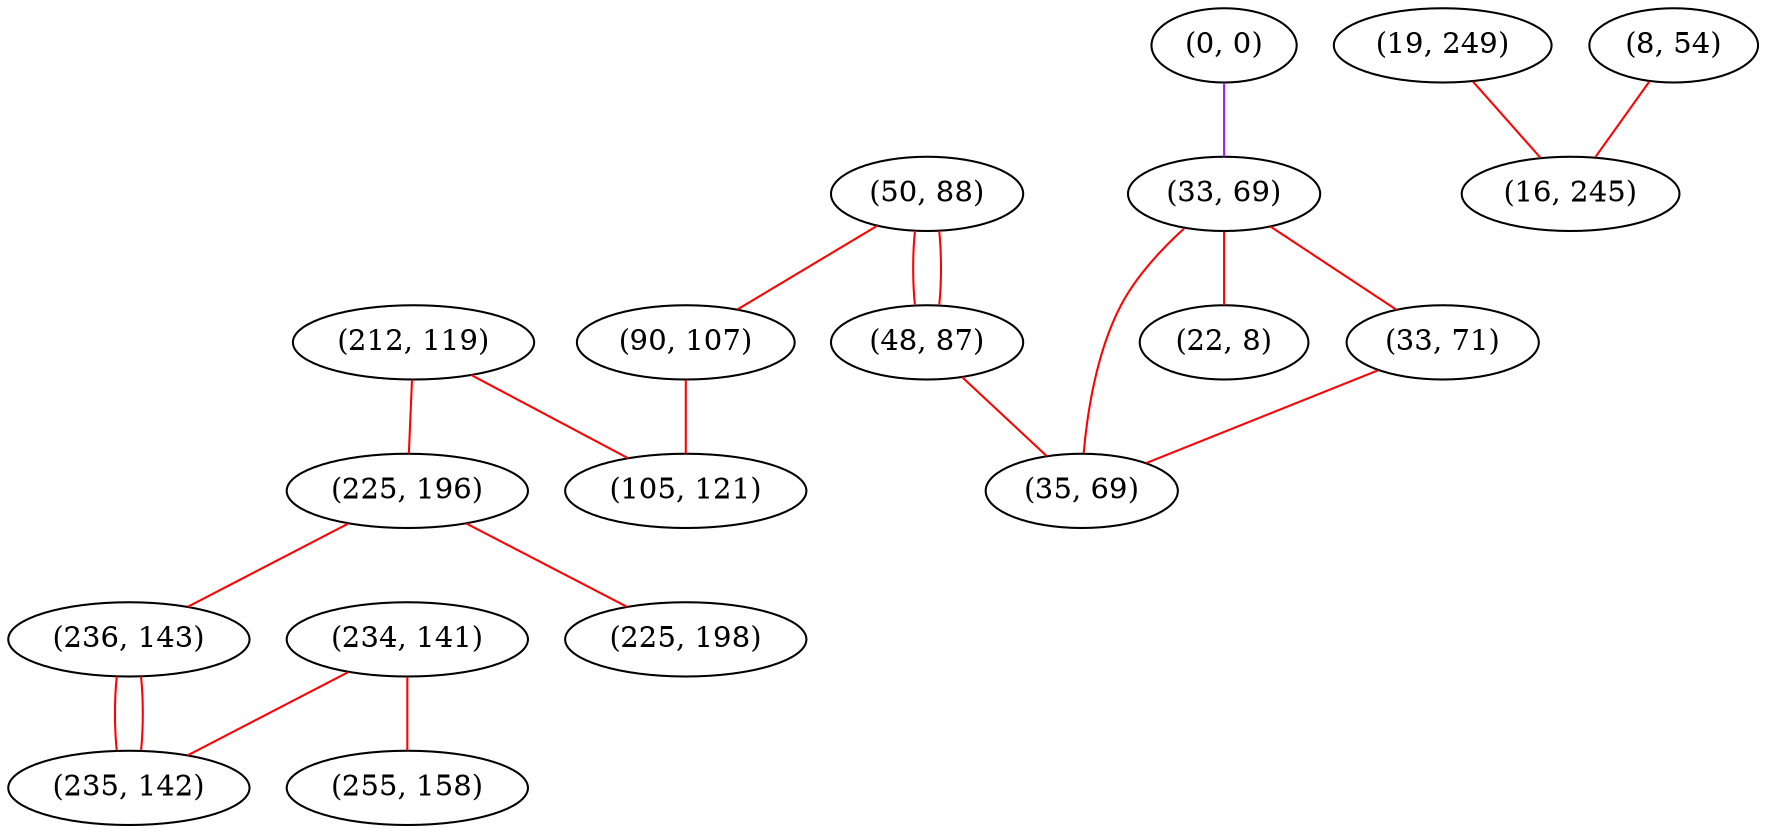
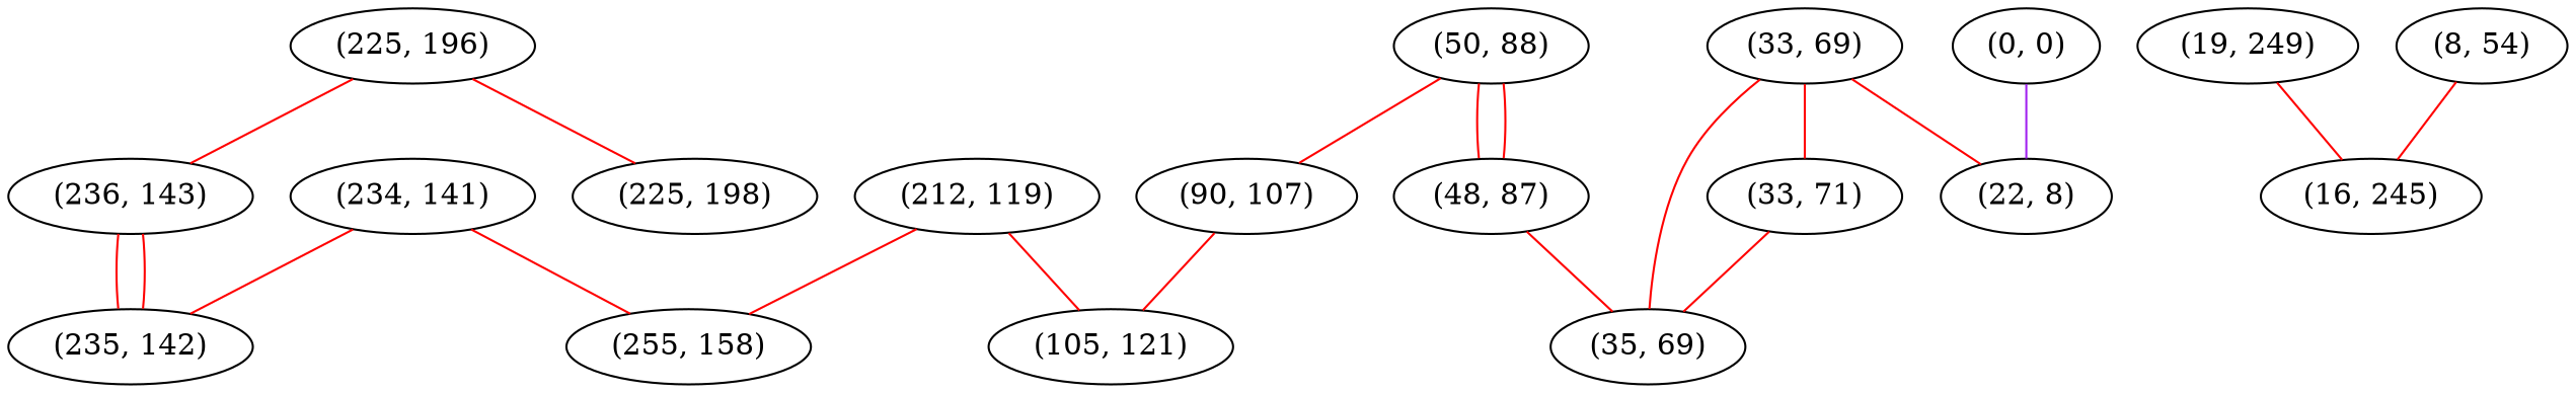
  graph {
    edge [color=red weight=1]
    n1 [label="(234, 141)"]
    "(235, 142)"
    "(255, 158)"
    "(50, 88)"
    "(48, 87)"
    "(90, 107)"
    "(35, 69)"
    "(105, 121)"
    "(212, 119)"
    "(225, 196)"
    n11 [label="(236, 143)"]
    "(225, 198)"
    "(0, 0)"
    "(22, 8)"
    n15 [label="(19, 249)"]
    "(16, 245)"
    "(8, 54)"
    "(33, 69)"
    "(33, 71)"
    n1 -- "(235, 142)"
    n1 -- "(255, 158)"
    "(50, 88)" -- "(48, 87)"
    "(50, 88)" -- "(48, 87)"
    "(50, 88)" -- "(90, 107)"
    "(48, 87)" -- "(35, 69)"
    "(90, 107)" -- "(105, 121)"
    "(212, 119)" -- "(105, 121)"
-   "(212, 119)" -- "(225, 196)"
+   "(212, 119)" -- "(255, 158)"
    "(225, 196)" -- n11
    "(225, 196)" -- "(225, 198)"
    n11 -- "(235, 142)"
    n11 -- "(235, 142)"
-   "(0, 0)" -- "(33, 69)" [color=purple weight=4]
+   "(0, 0)" -- "(22, 8)" [color=purple weight=4]
    n15 -- "(16, 245)"
    "(8, 54)" -- "(16, 245)"
    "(33, 69)" -- "(35, 69)"
    "(33, 69)" -- "(22, 8)"
    "(33, 69)" -- "(33, 71)"
    "(33, 71)" -- "(35, 69)"
  }
